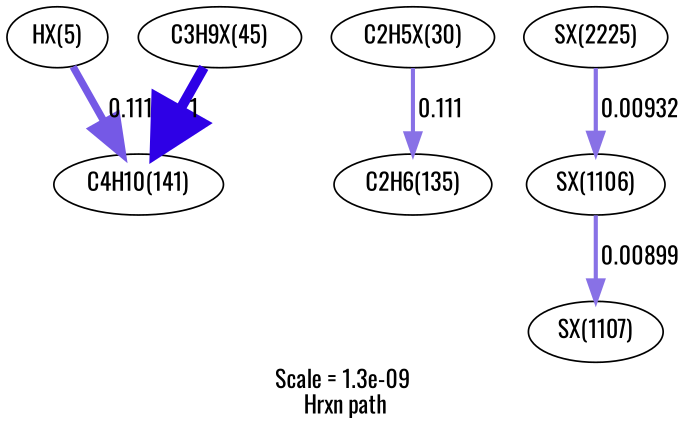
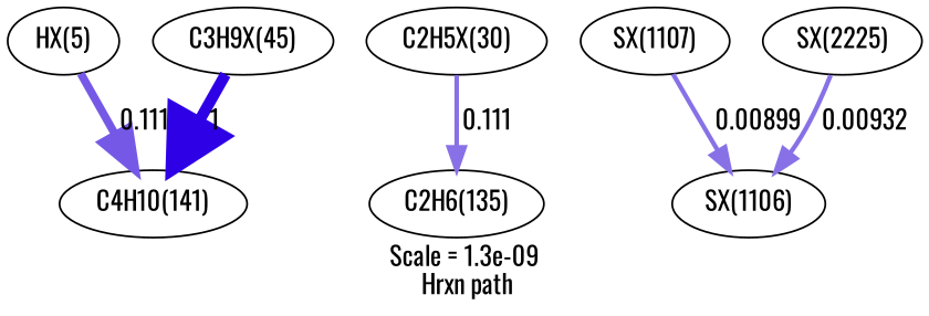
  digraph {
    fontname=Oswald
    label="Scale = 1.3e-09\l Hrxn path"
    node [fontname=Oswald]
    edge [color="0.7, 0.509, 0.9" fontname=Oswald]
    n1 [label="HX(5)"]
    n2 [label="C4H10(141)"]
    n3 [label="C2H5X(30)"]
    n4 [label="C2H6(135)"]
    n5 [label="C3H9X(45)"]
    n6 [label="SX(1106)"]
    n7 [label="SX(1107)"]
    n8 [label="SX(2225)"]
    n1 -> n2 [arrowsize=2.17 color="0.7, 0.611, 0.9" label=" 0.111" style="setlinewidth(4.34)"]
    n3 -> n4 [arrowsize=1.21 label=" 0.111" style="setlinewidth(2.42)"]
    n5 -> n2 [arrowsize=3 color="0.7, 1.5, 0.9" label=" 1" style="setlinewidth(6)"]
-   n6 -> n7 [arrowsize=1.22 label=" 0.00899" style="setlinewidth(2.44)"]
+   n7 -> n6 [arrowsize=1.22 label=" 0.00899" style="setlinewidth(2.44)"]
    n8 -> n6 [arrowsize=1.24 label=" 0.00932" style="setlinewidth(2.47)"]
  }
